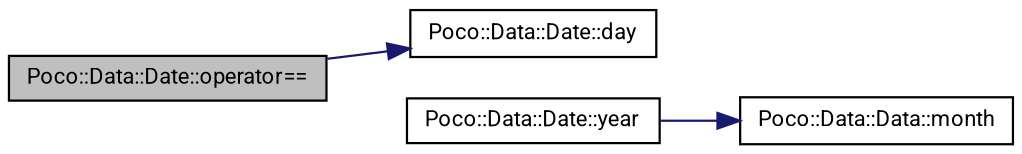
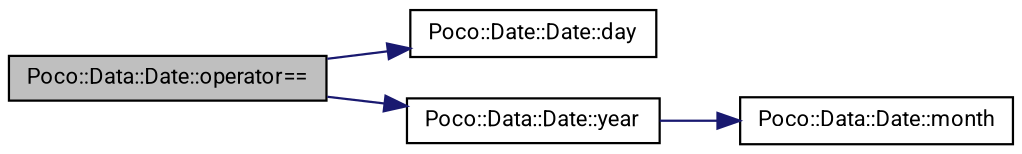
  digraph {
    fontname=Roboto
    rankdir=LR
    node [color=black fillcolor=white fontname=Roboto fontsize=10 shape=record style=filled]
    edge [color=midnightblue fontname=Roboto fontsize=10 labelfontname=Helvetica labelfontsize=10 style=solid]
    n1 [fillcolor=grey75 fontcolor=black height=0.2 label="Poco::Data::Date::operator==" width=0.4]
-   n2 [height=0.2 label="Poco::Data::Date::day" width=0.4]
+   n2 [height=0.2 label="Poco::Date::Date::day" width=0.4]
    n3 [height=0.2 label="Poco::Data::Date::year" width=0.4]
-   n4 [height=0.2 label="Poco::Data::Data::month" width=0.4]
+   n4 [height=0.2 label="Poco::Data::Date::month" width=0.4]
    n1 -> n2
+   n1 -> n3
    n3 -> n4
  }
